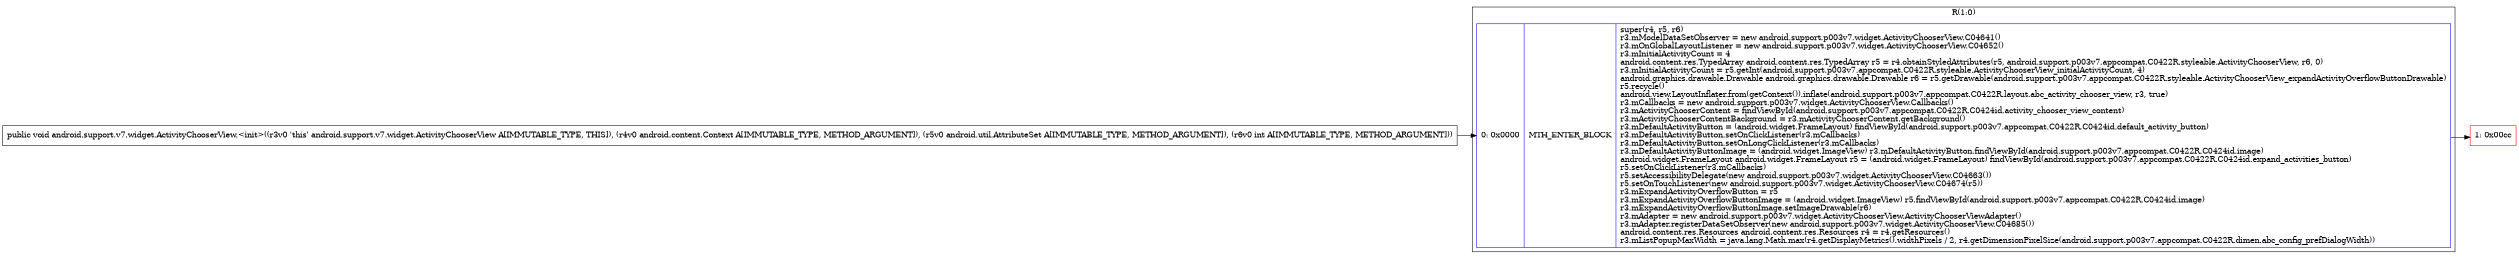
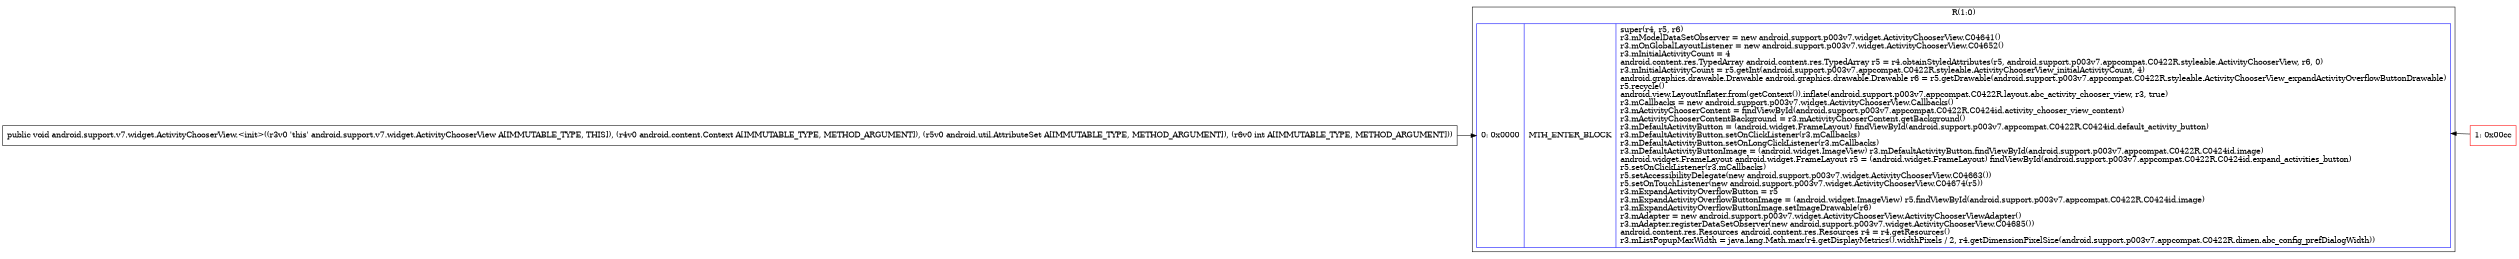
  digraph {
    rankdir=LR
    node [shape=record]
    n1 [color=blue label="{0\:\ 0x0000|MTH_ENTER_BLOCK\l|super(r4, r5, r6)\lr3.mModelDataSetObserver = new android.support.p003v7.widget.ActivityChooserView.C04641()\lr3.mOnGlobalLayoutListener = new android.support.p003v7.widget.ActivityChooserView.C04652()\lr3.mInitialActivityCount = 4\landroid.content.res.TypedArray android.content.res.TypedArray r5 = r4.obtainStyledAttributes(r5, android.support.p003v7.appcompat.C0422R.styleable.ActivityChooserView, r6, 0)\lr3.mInitialActivityCount = r5.getInt(android.support.p003v7.appcompat.C0422R.styleable.ActivityChooserView_initialActivityCount, 4)\landroid.graphics.drawable.Drawable android.graphics.drawable.Drawable r6 = r5.getDrawable(android.support.p003v7.appcompat.C0422R.styleable.ActivityChooserView_expandActivityOverflowButtonDrawable)\lr5.recycle()\landroid.view.LayoutInflater.from(getContext()).inflate(android.support.p003v7.appcompat.C0422R.layout.abc_activity_chooser_view, r3, true)\lr3.mCallbacks = new android.support.p003v7.widget.ActivityChooserView.Callbacks()\lr3.mActivityChooserContent = findViewById(android.support.p003v7.appcompat.C0422R.C0424id.activity_chooser_view_content)\lr3.mActivityChooserContentBackground = r3.mActivityChooserContent.getBackground()\lr3.mDefaultActivityButton = (android.widget.FrameLayout) findViewById(android.support.p003v7.appcompat.C0422R.C0424id.default_activity_button)\lr3.mDefaultActivityButton.setOnClickListener(r3.mCallbacks)\lr3.mDefaultActivityButton.setOnLongClickListener(r3.mCallbacks)\lr3.mDefaultActivityButtonImage = (android.widget.ImageView) r3.mDefaultActivityButton.findViewById(android.support.p003v7.appcompat.C0422R.C0424id.image)\landroid.widget.FrameLayout android.widget.FrameLayout r5 = (android.widget.FrameLayout) findViewById(android.support.p003v7.appcompat.C0422R.C0424id.expand_activities_button)\lr5.setOnClickListener(r3.mCallbacks)\lr5.setAccessibilityDelegate(new android.support.p003v7.widget.ActivityChooserView.C04663())\lr5.setOnTouchListener(new android.support.p003v7.widget.ActivityChooserView.C04674(r5))\lr3.mExpandActivityOverflowButton = r5\lr3.mExpandActivityOverflowButtonImage = (android.widget.ImageView) r5.findViewById(android.support.p003v7.appcompat.C0422R.C0424id.image)\lr3.mExpandActivityOverflowButtonImage.setImageDrawable(r6)\lr3.mAdapter = new android.support.p003v7.widget.ActivityChooserView.ActivityChooserViewAdapter()\lr3.mAdapter.registerDataSetObserver(new android.support.p003v7.widget.ActivityChooserView.C04685())\landroid.content.res.Resources android.content.res.Resources r4 = r4.getResources()\lr3.mListPopupMaxWidth = java.lang.Math.max(r4.getDisplayMetrics().widthPixels \/ 2, r4.getDimensionPixelSize(android.support.p003v7.appcompat.C0422R.dimen.abc_config_prefDialogWidth))\l}"]
    n2 [color=red label="{1\:\ 0x00cc}"]
    n3 [label="{public void android.support.v7.widget.ActivityChooserView.\<init\>((r3v0 'this' android.support.v7.widget.ActivityChooserView A[IMMUTABLE_TYPE, THIS]), (r4v0 android.content.Context A[IMMUTABLE_TYPE, METHOD_ARGUMENT]), (r5v0 android.util.AttributeSet A[IMMUTABLE_TYPE, METHOD_ARGUMENT]), (r6v0 int A[IMMUTABLE_TYPE, METHOD_ARGUMENT])) }"]
    subgraph cluster_1 {
      label="R(1:0)"
      n1
    }
-   n1 -> n2
+   n2 -> n1
    n3 -> n1
  }
